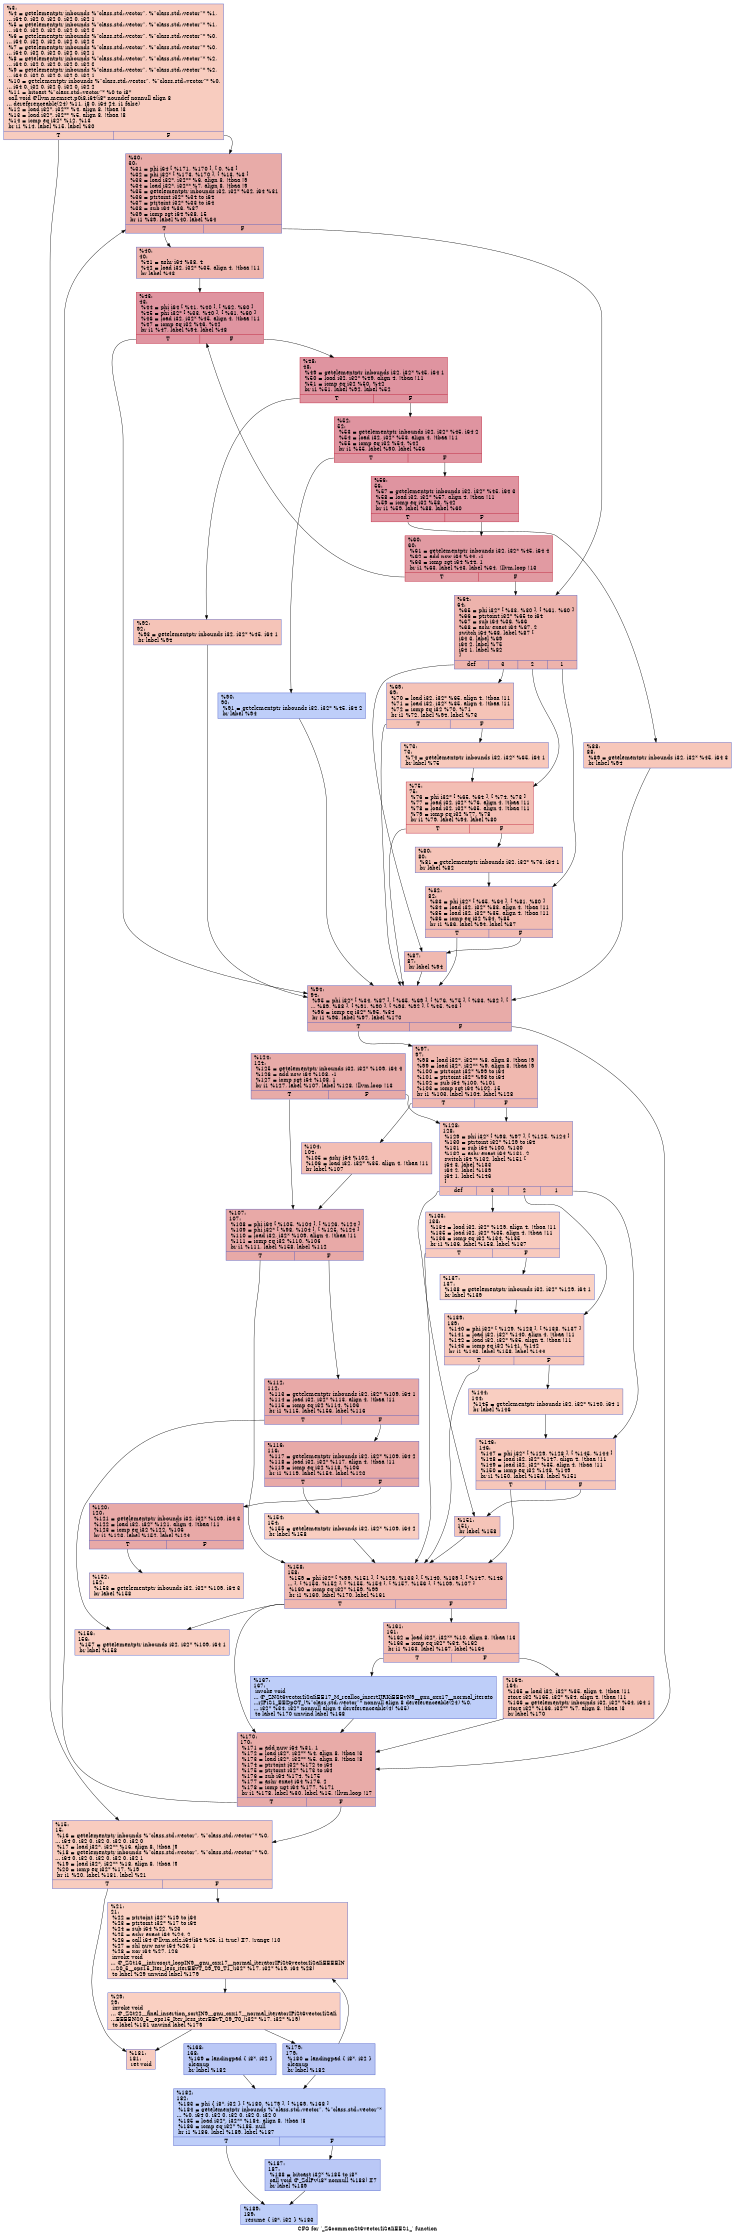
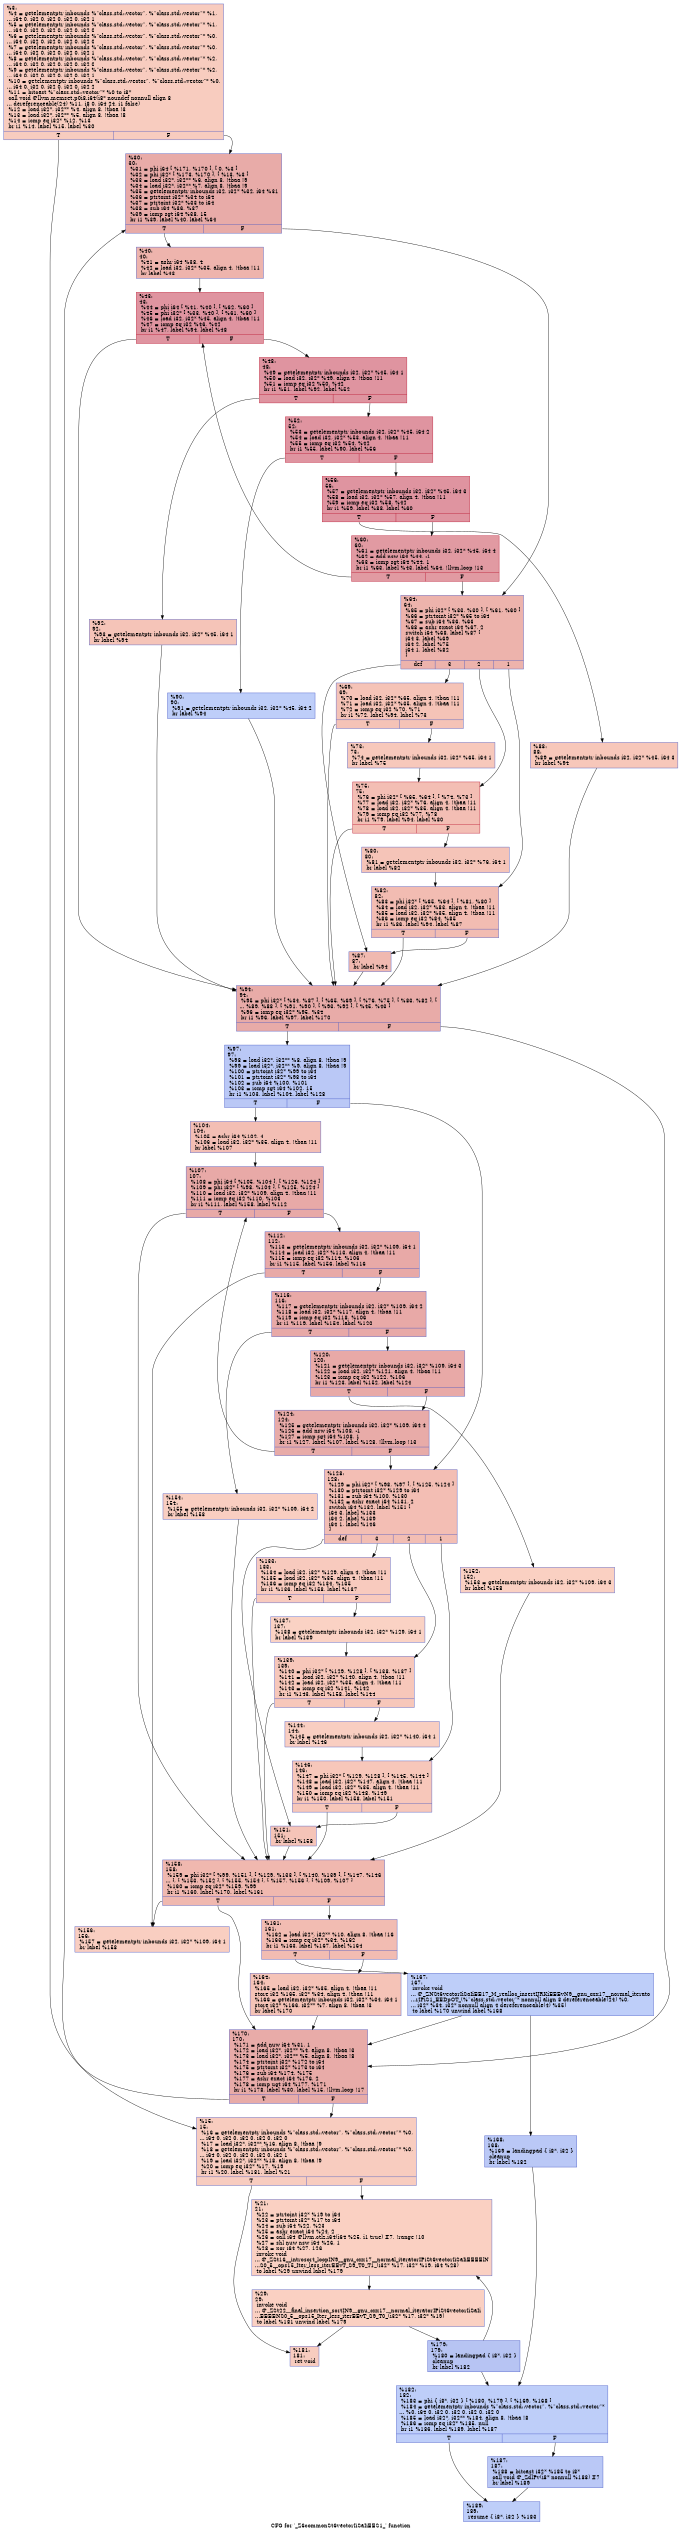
  digraph {
    label="CFG for '_Z6commonSt6vectorIiSaIiEES1_' function"
    node [color="#3d50c3ff" fillcolor="#cc403a70" shape=record style=filled]
    edge [tailport=s0]
    n1 [fillcolor="#f08b6e70" label="{%3:\l  %4 = getelementptr inbounds %\"class.std::vector\", %\"class.std::vector\"* %1,\l... i64 0, i32 0, i32 0, i32 0, i32 1\l  %5 = getelementptr inbounds %\"class.std::vector\", %\"class.std::vector\"* %1,\l... i64 0, i32 0, i32 0, i32 0, i32 0\l  %6 = getelementptr inbounds %\"class.std::vector\", %\"class.std::vector\"* %0,\l... i64 0, i32 0, i32 0, i32 0, i32 0\l  %7 = getelementptr inbounds %\"class.std::vector\", %\"class.std::vector\"* %0,\l... i64 0, i32 0, i32 0, i32 0, i32 1\l  %8 = getelementptr inbounds %\"class.std::vector\", %\"class.std::vector\"* %2,\l... i64 0, i32 0, i32 0, i32 0, i32 0\l  %9 = getelementptr inbounds %\"class.std::vector\", %\"class.std::vector\"* %2,\l... i64 0, i32 0, i32 0, i32 0, i32 1\l  %10 = getelementptr inbounds %\"class.std::vector\", %\"class.std::vector\"* %0,\l... i64 0, i32 0, i32 0, i32 0, i32 2\l  %11 = bitcast %\"class.std::vector\"* %0 to i8*\l  call void @llvm.memset.p0i8.i64(i8* noundef nonnull align 8\l... dereferenceable(24) %11, i8 0, i64 24, i1 false)\l  %12 = load i32*, i32** %4, align 8, !tbaa !3\l  %13 = load i32*, i32** %5, align 8, !tbaa !8\l  %14 = icmp eq i32* %12, %13\l  br i1 %14, label %15, label %30\l|{<s0>T|<s1>F}}"]
    n2 [fillcolor="#f08b6e70" label="{%15:\l15:                                               \l  %16 = getelementptr inbounds %\"class.std::vector\", %\"class.std::vector\"* %0,\l... i64 0, i32 0, i32 0, i32 0, i32 0\l  %17 = load i32*, i32** %16, align 8, !tbaa !9\l  %18 = getelementptr inbounds %\"class.std::vector\", %\"class.std::vector\"* %0,\l... i64 0, i32 0, i32 0, i32 0, i32 1\l  %19 = load i32*, i32** %18, align 8, !tbaa !9\l  %20 = icmp eq i32* %17, %19\l  br i1 %20, label %181, label %21\l|{<s0>T|<s1>F}}"]
    n3 [label="{%30:\l30:                                               \l  %31 = phi i64 [ %171, %170 ], [ 0, %3 ]\l  %32 = phi i32* [ %173, %170 ], [ %13, %3 ]\l  %33 = load i32*, i32** %6, align 8, !tbaa !9\l  %34 = load i32*, i32** %7, align 8, !tbaa !9\l  %35 = getelementptr inbounds i32, i32* %32, i64 %31\l  %36 = ptrtoint i32* %34 to i64\l  %37 = ptrtoint i32* %33 to i64\l  %38 = sub i64 %36, %37\l  %39 = icmp sgt i64 %38, 15\l  br i1 %39, label %40, label %64\l|{<s0>T|<s1>F}}"]
    n4 [fillcolor="#f08b6e70" label="{%181:\l181:                                              \l  ret void\l}"]
    n5 [fillcolor="#f3947570" label="{%21:\l21:                                               \l  %22 = ptrtoint i32* %19 to i64\l  %23 = ptrtoint i32* %17 to i64\l  %24 = sub i64 %22, %23\l  %25 = ashr exact i64 %24, 2\l  %26 = call i64 @llvm.ctlz.i64(i64 %25, i1 true) #7, !range !10\l  %27 = shl nuw nsw i64 %26, 1\l  %28 = xor i64 %27, 126\l  invoke void\l... @_ZSt16__introsort_loopIN9__gnu_cxx17__normal_iteratorIPiSt6vectorIiSaIiEEEElN\l...S0_5__ops15_Iter_less_iterEEvT_S9_T0_T1_(i32* %17, i32* %19, i64 %28)\l          to label %29 unwind label %179\l}"]
    n6 [fillcolor="#d8564670" label="{%40:\l40:                                               \l  %41 = ashr i64 %38, 4\l  %42 = load i32, i32* %35, align 4, !tbaa !11\l  br label %43\l}"]
    n7 [fillcolor="#d6524470" label="{%64:\l64:                                               \l  %65 = phi i32* [ %33, %30 ], [ %61, %60 ]\l  %66 = ptrtoint i32* %65 to i64\l  %67 = sub i64 %36, %66\l  %68 = ashr exact i64 %67, 2\l  switch i64 %68, label %87 [\l    i64 3, label %69\l    i64 2, label %75\l    i64 1, label %82\l  ]\l|{<s0>def|<s1>3|<s2>2|<s3>1}}"]
    n8 [fillcolor="#f3947570" label="{%29:\l29:                                               \l  invoke void\l... @_ZSt22__final_insertion_sortIN9__gnu_cxx17__normal_iteratorIPiSt6vectorIiSaIi\l...EEEENS0_5__ops15_Iter_less_iterEEvT_S9_T0_(i32* %17, i32* %19)\l          to label %181 unwind label %179\l}"]
    n9 [color="#b70d28ff" fillcolor="#b70d2870" label="{%43:\l43:                                               \l  %44 = phi i64 [ %41, %40 ], [ %62, %60 ]\l  %45 = phi i32* [ %33, %40 ], [ %61, %60 ]\l  %46 = load i32, i32* %45, align 4, !tbaa !11\l  %47 = icmp eq i32 %46, %42\l  br i1 %47, label %94, label %48\l|{<s0>T|<s1>F}}"]
    n10 [fillcolor="#de614d70" label="{%87:\l87:                                               \l  br label %94\l}"]
    n11 [fillcolor="#e8765c70" label="{%69:\l69:                                               \l  %70 = load i32, i32* %65, align 4, !tbaa !11\l  %71 = load i32, i32* %35, align 4, !tbaa !11\l  %72 = icmp eq i32 %70, %71\l  br i1 %72, label %94, label %73\l|{<s0>T|<s1>F}}"]
    n12 [color="#b70d28ff" fillcolor="#e36c5570" label="{%75:\l75:                                               \l  %76 = phi i32* [ %65, %64 ], [ %74, %73 ]\l  %77 = load i32, i32* %76, align 4, !tbaa !11\l  %78 = load i32, i32* %35, align 4, !tbaa !11\l  %79 = icmp eq i32 %77, %78\l  br i1 %79, label %94, label %80\l|{<s0>T|<s1>F}}"]
    n13 [fillcolor="#e1675170" label="{%82:\l82:                                               \l  %83 = phi i32* [ %65, %64 ], [ %81, %80 ]\l  %84 = load i32, i32* %83, align 4, !tbaa !11\l  %85 = load i32, i32* %35, align 4, !tbaa !11\l  %86 = icmp eq i32 %84, %85\l  br i1 %86, label %94, label %87\l|{<s0>T|<s1>F}}"]
    n14 [fillcolor="#5b7ae570" label="{%179:\l179:                                              \l  %180 = landingpad \{ i8*, i32 \}\l          cleanup\l  br label %182\l}"]
    n15 [fillcolor="#6c8ff170" label="{%182:\l182:                                              \l  %183 = phi \{ i8*, i32 \} [ %180, %179 ], [ %169, %168 ]\l  %184 = getelementptr inbounds %\"class.std::vector\", %\"class.std::vector\"*\l... %0, i64 0, i32 0, i32 0, i32 0, i32 0\l  %185 = load i32*, i32** %184, align 8, !tbaa !8\l  %186 = icmp eq i32* %185, null\l  br i1 %186, label %189, label %187\l|{<s0>T|<s1>F}}"]
    n16 [fillcolor="#6c8ff170" label="{%189:\l189:                                              \l  resume \{ i8*, i32 \} %183\l}"]
    n17 [fillcolor="#6282ea70" label="{%187:\l187:                                              \l  %188 = bitcast i32* %185 to i8*\l  call void @_ZdlPv(i8* nonnull %188) #7\l  br label %189\l}"]
    n18 [label="{%94:\l94:                                               \l  %95 = phi i32* [ %34, %87 ], [ %65, %69 ], [ %76, %75 ], [ %83, %82 ], [\l... %89, %88 ], [ %91, %90 ], [ %93, %92 ], [ %45, %43 ]\l  %96 = icmp eq i32* %95, %34\l  br i1 %96, label %97, label %170\l|{<s0>T|<s1>F}}"]
    n19 [color="#b70d28ff" fillcolor="#b70d2870" label="{%48:\l48:                                               \l  %49 = getelementptr inbounds i32, i32* %45, i64 1\l  %50 = load i32, i32* %49, align 4, !tbaa !11\l  %51 = icmp eq i32 %50, %42\l  br i1 %51, label %92, label %52\l|{<s0>T|<s1>F}}"]
    n20 [fillcolor="#ed836670" label="{%73:\l73:                                               \l  %74 = getelementptr inbounds i32, i32* %65, i64 1\l  br label %75\l}"]
    n21 [fillcolor="#e97a5f70" label="{%80:\l80:                                               \l  %81 = getelementptr inbounds i32, i32* %76, i64 1\l  br label %82\l}"]
-   n22 [fillcolor="#dc5d4a70" label="{%97:\l97:                                               \l  %98 = load i32*, i32** %8, align 8, !tbaa !9\l  %99 = load i32*, i32** %9, align 8, !tbaa !9\l  %100 = ptrtoint i32* %99 to i64\l  %101 = ptrtoint i32* %98 to i64\l  %102 = sub i64 %100, %101\l  %103 = icmp sgt i64 %102, 15\l  br i1 %103, label %104, label %128\l|{<s0>T|<s1>F}}"]
+   n22 [fillcolor="#6282ea70" label="{%97:\l97:                                               \l  %98 = load i32*, i32** %8, align 8, !tbaa !9\l  %99 = load i32*, i32** %9, align 8, !tbaa !9\l  %100 = ptrtoint i32* %99 to i64\l  %101 = ptrtoint i32* %98 to i64\l  %102 = sub i64 %100, %101\l  %103 = icmp sgt i64 %102, 15\l  br i1 %103, label %104, label %128\l|{<s0>T|<s1>F}}"]
    n23 [label="{%170:\l170:                                              \l  %171 = add nuw i64 %31, 1\l  %172 = load i32*, i32** %4, align 8, !tbaa !3\l  %173 = load i32*, i32** %5, align 8, !tbaa !8\l  %174 = ptrtoint i32* %172 to i64\l  %175 = ptrtoint i32* %173 to i64\l  %176 = sub i64 %174, %175\l  %177 = ashr exact i64 %176, 2\l  %178 = icmp ugt i64 %177, %171\l  br i1 %178, label %30, label %15, !llvm.loop !17\l|{<s0>T|<s1>F}}"]
    n24 [fillcolor="#e97a5f70" label="{%92:\l92:                                               \l  %93 = getelementptr inbounds i32, i32* %45, i64 1\l  br label %94\l}"]
    n25 [color="#b70d28ff" fillcolor="#b70d2870" label="{%52:\l52:                                               \l  %53 = getelementptr inbounds i32, i32* %45, i64 2\l  %54 = load i32, i32* %53, align 4, !tbaa !11\l  %55 = icmp eq i32 %54, %42\l  br i1 %55, label %90, label %56\l|{<s0>T|<s1>F}}"]
    n26 [fillcolor="#e36c5570" label="{%104:\l104:                                              \l  %105 = ashr i64 %102, 4\l  %106 = load i32, i32* %35, align 4, !tbaa !11\l  br label %107\l}"]
    n27 [fillcolor="#e36c5570" label="{%128:\l128:                                              \l  %129 = phi i32* [ %98, %97 ], [ %125, %124 ]\l  %130 = ptrtoint i32* %129 to i64\l  %131 = sub i64 %100, %130\l  %132 = ashr exact i64 %131, 2\l  switch i64 %132, label %151 [\l    i64 3, label %133\l    i64 2, label %139\l    i64 1, label %146\l  ]\l|{<s0>def|<s1>3|<s2>2|<s3>1}}"]
    n28 [fillcolor="#6c8ff170" label="{%90:\l90:                                               \l  %91 = getelementptr inbounds i32, i32* %45, i64 2\l  br label %94\l}"]
    n29 [color="#b70d28ff" fillcolor="#b70d2870" label="{%56:\l56:                                               \l  %57 = getelementptr inbounds i32, i32* %45, i64 3\l  %58 = load i32, i32* %57, align 4, !tbaa !11\l  %59 = icmp eq i32 %58, %42\l  br i1 %59, label %88, label %60\l|{<s0>T|<s1>F}}"]
    n30 [fillcolor="#ec7f6370" label="{%88:\l88:                                               \l  %89 = getelementptr inbounds i32, i32* %45, i64 3\l  br label %94\l}"]
    n31 [color="#b70d28ff" fillcolor="#bb1b2c70" label="{%60:\l60:                                               \l  %61 = getelementptr inbounds i32, i32* %45, i64 4\l  %62 = add nsw i64 %44, -1\l  %63 = icmp sgt i64 %44, 1\l  br i1 %63, label %43, label %64, !llvm.loop !13\l|{<s0>T|<s1>F}}"]
    n32 [fillcolor="#ca3b3770" label="{%107:\l107:                                              \l  %108 = phi i64 [ %105, %104 ], [ %126, %124 ]\l  %109 = phi i32* [ %98, %104 ], [ %125, %124 ]\l  %110 = load i32, i32* %109, align 4, !tbaa !11\l  %111 = icmp eq i32 %110, %106\l  br i1 %111, label %158, label %112\l|{<s0>T|<s1>F}}"]
    n33 [fillcolor="#e97a5f70" label="{%151:\l151:                                              \l  br label %158\l}"]
    n34 [fillcolor="#ef886b70" label="{%133:\l133:                                              \l  %134 = load i32, i32* %129, align 4, !tbaa !11\l  %135 = load i32, i32* %35, align 4, !tbaa !11\l  %136 = icmp eq i32 %134, %135\l  br i1 %136, label %158, label %137\l|{<s0>T|<s1>F}}"]
    n35 [fillcolor="#ec7f6370" label="{%139:\l139:                                              \l  %140 = phi i32* [ %129, %128 ], [ %138, %137 ]\l  %141 = load i32, i32* %140, align 4, !tbaa !11\l  %142 = load i32, i32* %35, align 4, !tbaa !11\l  %143 = icmp eq i32 %141, %142\l  br i1 %143, label %158, label %144\l|{<s0>T|<s1>F}}"]
    n36 [fillcolor="#ec7f6370" label="{%146:\l146:                                              \l  %147 = phi i32* [ %129, %128 ], [ %145, %144 ]\l  %148 = load i32, i32* %147, align 4, !tbaa !11\l  %149 = load i32, i32* %35, align 4, !tbaa !11\l  %150 = icmp eq i32 %148, %149\l  br i1 %150, label %158, label %151\l|{<s0>T|<s1>F}}"]
    n37 [fillcolor="#dc5d4a70" label="{%158:\l158:                                              \l  %159 = phi i32* [ %99, %151 ], [ %129, %133 ], [ %140, %139 ], [ %147, %146\l... ], [ %153, %152 ], [ %155, %154 ], [ %157, %156 ], [ %109, %107 ]\l  %160 = icmp eq i32* %159, %99\l  br i1 %160, label %170, label %161\l|{<s0>T|<s1>F}}"]
    n38 [fillcolor="#ca3b3770" label="{%112:\l112:                                              \l  %113 = getelementptr inbounds i32, i32* %109, i64 1\l  %114 = load i32, i32* %113, align 4, !tbaa !11\l  %115 = icmp eq i32 %114, %106\l  br i1 %115, label %156, label %116\l|{<s0>T|<s1>F}}"]
    n39 [fillcolor="#f4987a70" label="{%137:\l137:                                              \l  %138 = getelementptr inbounds i32, i32* %129, i64 1\l  br label %139\l}"]
    n40 [fillcolor="#f2907270" label="{%144:\l144:                                              \l  %145 = getelementptr inbounds i32, i32* %140, i64 1\l  br label %146\l}"]
    n41 [fillcolor="#e1675170" label="{%161:\l161:                                              \l  %162 = load i32*, i32** %10, align 8, !tbaa !16\l  %163 = icmp eq i32* %34, %162\l  br i1 %163, label %167, label %164\l|{<s0>T|<s1>F}}"]
    n42 [fillcolor="#f2907270" label="{%156:\l156:                                              \l  %157 = getelementptr inbounds i32, i32* %109, i64 1\l  br label %158\l}"]
    n43 [fillcolor="#ca3b3770" label="{%116:\l116:                                              \l  %117 = getelementptr inbounds i32, i32* %109, i64 2\l  %118 = load i32, i32* %117, align 4, !tbaa !11\l  %119 = icmp eq i32 %118, %106\l  br i1 %119, label %154, label %120\l|{<s0>T|<s1>F}}"]
    n44 [fillcolor="#6c8ff170" label="{%167:\l167:                                              \l  invoke void\l... @_ZNSt6vectorIiSaIiEE17_M_realloc_insertIJRKiEEEvN9__gnu_cxx17__normal_iterato\l...rIPiS1_EEDpOT_(%\"class.std::vector\"* nonnull align 8 dereferenceable(24) %0,\l... i32* %34, i32* nonnull align 4 dereferenceable(4) %35)\l          to label %170 unwind label %168\l}"]
    n45 [fillcolor="#e8765c70" label="{%164:\l164:                                              \l  %165 = load i32, i32* %35, align 4, !tbaa !11\l  store i32 %165, i32* %34, align 4, !tbaa !11\l  %166 = getelementptr inbounds i32, i32* %34, i64 1\l  store i32* %166, i32** %7, align 8, !tbaa !3\l  br label %170\l}"]
    n46 [fillcolor="#f2907270" label="{%154:\l154:                                              \l  %155 = getelementptr inbounds i32, i32* %109, i64 2\l  br label %158\l}"]
    n47 [fillcolor="#ca3b3770" label="{%120:\l120:                                              \l  %121 = getelementptr inbounds i32, i32* %109, i64 3\l  %122 = load i32, i32* %121, align 4, !tbaa !11\l  %123 = icmp eq i32 %122, %106\l  br i1 %123, label %152, label %124\l|{<s0>T|<s1>F}}"]
    n48 [fillcolor="#f3947570" label="{%152:\l152:                                              \l  %153 = getelementptr inbounds i32, i32* %109, i64 3\l  br label %158\l}"]
    n49 [label="{%124:\l124:                                              \l  %125 = getelementptr inbounds i32, i32* %109, i64 4\l  %126 = add nsw i64 %108, -1\l  %127 = icmp sgt i64 %108, 1\l  br i1 %127, label %107, label %128, !llvm.loop !13\l|{<s0>T|<s1>F}}"]
    n50 [fillcolor="#6282ea70" label="{%168:\l168:                                              \l  %169 = landingpad \{ i8*, i32 \}\l          cleanup\l  br label %182\l}"]
    n1 -> n2
    n1 -> n3 [tailport=s1]
    n2 -> n4
    n2 -> n5 [tailport=s1]
    n3 -> n6
    n3 -> n7 [tailport=s1]
    n5 -> n8
    n6 -> n9
    n7 -> n10
    n7 -> n11 [tailport=s1]
    n7 -> n12 [tailport=s2]
    n7 -> n13 [tailport=s3]
    n8 -> n4
    n8 -> n14
    n9 -> n18
    n9 -> n19 [tailport=s1]
    n10 -> n18
    n11 -> n18
    n11 -> n20 [tailport=s1]
    n12 -> n18
    n12 -> n21 [tailport=s1]
    n13 -> n10 [tailport=s1]
    n13 -> n18
    n14 -> n5
    n14 -> n15
    n15 -> n16
    n15 -> n17 [tailport=s1]
    n17 -> n16
    n18 -> n22
    n18 -> n23 [tailport=s1]
    n19 -> n24
    n19 -> n25 [tailport=s1]
    n20 -> n12
    n21 -> n13
    n22 -> n26
    n22 -> n27 [tailport=s1]
    n23 -> n2 [tailport=s1]
    n23 -> n3
    n24 -> n18
    n25 -> n28
    n25 -> n29 [tailport=s1]
    n26 -> n32
    n27 -> n33
    n27 -> n34 [tailport=s1]
    n27 -> n35 [tailport=s2]
    n27 -> n36 [tailport=s3]
    n28 -> n18
    n29 -> n30
    n29 -> n31 [tailport=s1]
    n30 -> n18
    n31 -> n7 [tailport=s1]
    n31 -> n9
    n32 -> n37
    n32 -> n38 [tailport=s1]
    n33 -> n37
    n34 -> n37
    n34 -> n39 [tailport=s1]
    n35 -> n37
    n35 -> n40 [tailport=s1]
    n36 -> n33 [tailport=s1]
    n36 -> n37
    n37 -> n23
    n37 -> n41 [tailport=s1]
    n37 -> n42
    n38 -> n42
    n38 -> n43 [tailport=s1]
    n39 -> n35
    n40 -> n36
    n41 -> n44
    n41 -> n45 [tailport=s1]
    n43 -> n46
    n43 -> n47 [tailport=s1]
    n44 -> n23
+   n44 -> n50
    n45 -> n23
    n46 -> n37
    n47 -> n48
+   n47 -> n49 [tailport=s1]
+   n48 -> n37
    n49 -> n27 [tailport=s1]
    n49 -> n32
    n50 -> n15
  }
